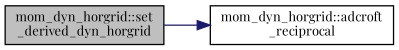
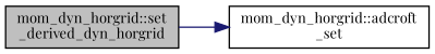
  digraph {
    rankdir=LR
    fontname="Playfair Display"
    node [color=black fontname="Playfair Display" fontsize=10 shape=record style=filled]
    n1 [fillcolor=grey75 fontcolor=black height=0.2 label="mom_dyn_horgrid::set\l_derived_dyn_horgrid" width=0.4]
-   n2 [fillcolor=white height=0.2 label="mom_dyn_horgrid::adcroft\l_reciprocal" width=0.4]
+   n2 [fillcolor=white height=0.2 label="mom_dyn_horgrid::adcroft\l_set" width=0.4]
    n1 -> n2 [color=midnightblue fontname="Playfair Display" fontsize=10 labelfontname=Helvetica labelfontsize=10 style=solid]
  }
